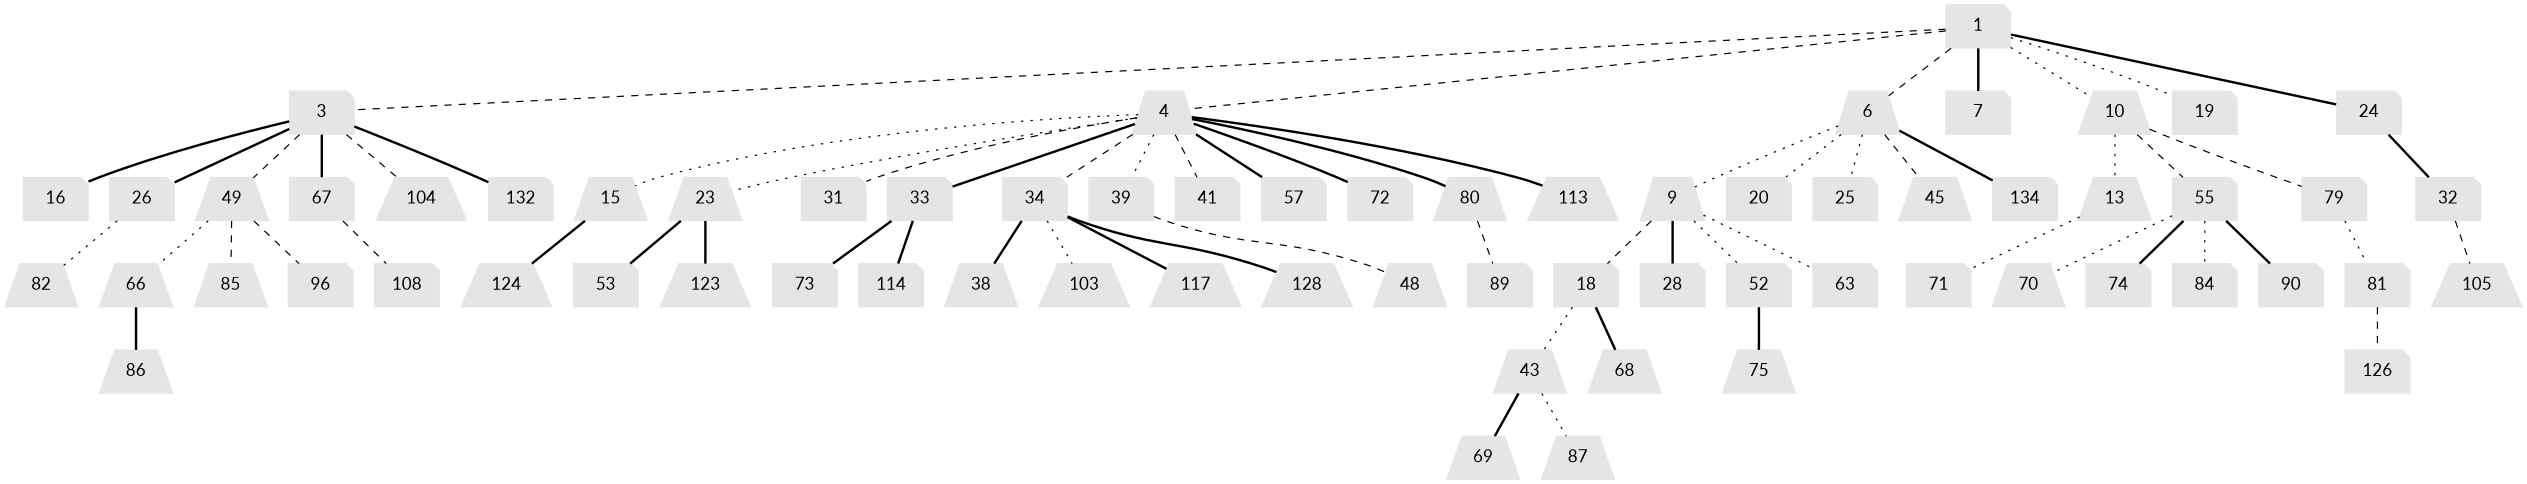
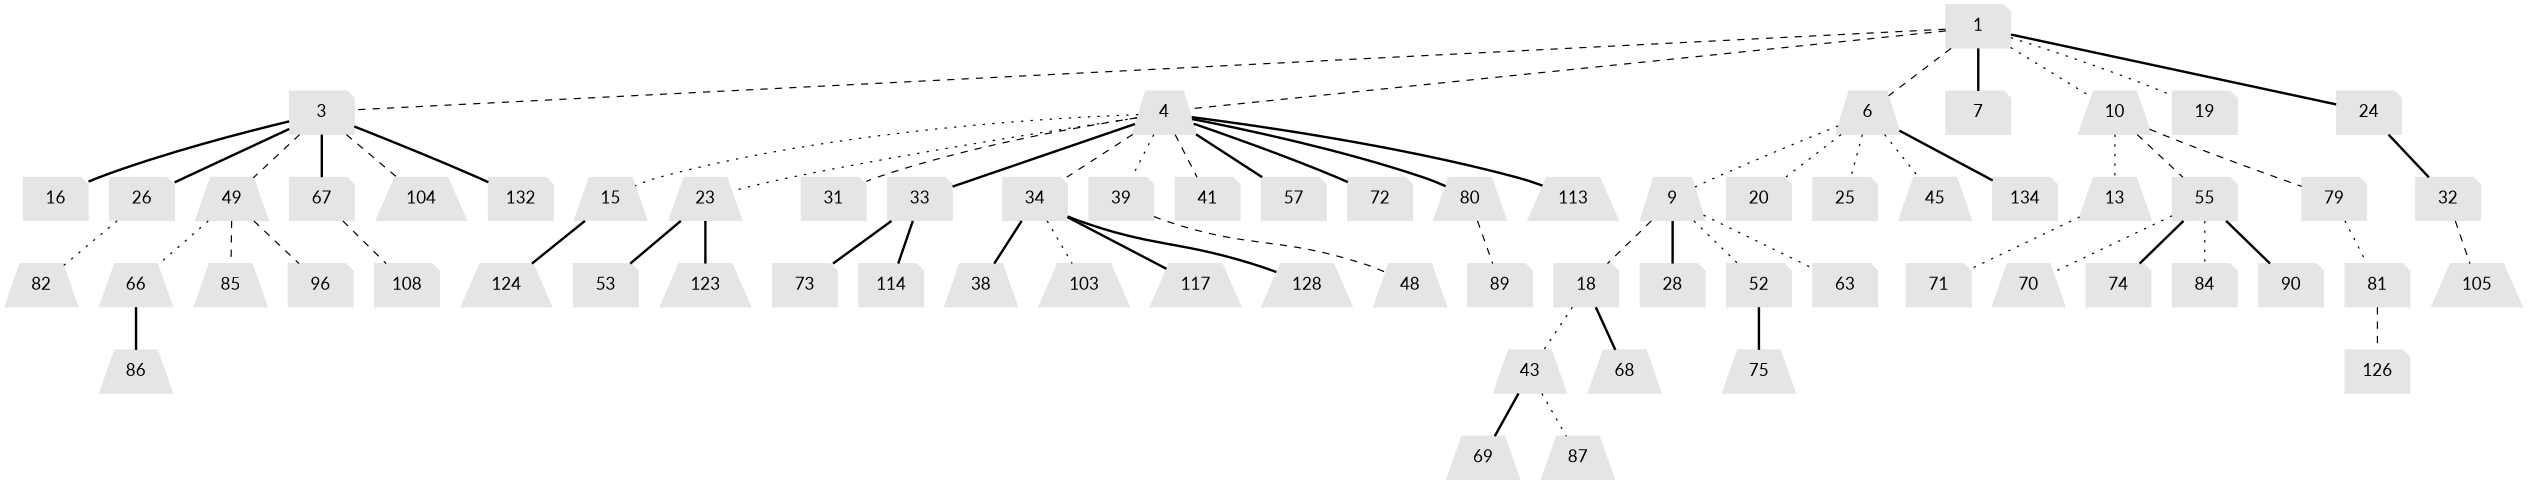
  graph {
    fontname=Lato
    node [color=gray90 fontname=Lato shape=note style=filled]
    edge [fontname=Lato style=bold]
    1 [super="+2"]
    3
    4 [shape=trapezium super="+5"]
    6 [shape=trapezium super="+8+35+14"]
    7 [super="+102+78"]
    10 [shape=trapezium super="+92"]
    19 [super="+62+29"]
    24
    16 [super="+88"]
    26 [super="+30+98+59+47"]
    49 [shape=trapezium super="+60+94"]
    67
    104 [shape=trapezium]
    132
    15 [shape=trapezium super="+46"]
    23 [shape=trapezium]
    31
    33 [super="+42"]
    34 [super="+56"]
    39
    41 [super="+107"]
    57 [super="+83"]
    72
    80 [shape=trapezium]
    113 [shape=trapezium]
    9 [shape=trapezium]
    20 [super="+44+112"]
    25 [super="+76"]
    45 [shape=trapezium super="+120+106"]
    134
    13 [shape=trapezium]
    55 [super="+131+61"]
    79 [super="+91"]
    32
    82 [shape=trapezium super="+136+137"]
    66 [shape=trapezium]
    85 [shape=trapezium]
    96
    108
    124 [shape=trapezium]
    53
    123 [shape=trapezium]
    73
    114
    38 [shape=trapezium]
    103 [shape=trapezium]
    117 [shape=trapezium super="+122"]
    128 [shape=trapezium]
    48 [shape=trapezium]
    89 [super="+97"]
    18 [super="+22"]
    28
    52
    63
    43 [shape=trapezium]
    68 [shape=trapezium]
    75 [shape=trapezium]
    71
    70 [shape=trapezium]
    74
    84
    90
    81
    69 [shape=trapezium super="+118"]
    87 [shape=trapezium]
    105 [shape=trapezium]
    86 [shape=trapezium]
    126
    1 -- 3 [style=dashed]
    1 -- 4 [style=dashed]
    1 -- 6 [style=dashed]
    1 -- 7
    1 -- 10 [style=dotted]
    1 -- 19 [style=dotted]
    1 -- 24
    3 -- 16
    3 -- 26
    3 -- 49 [style=dashed]
    3 -- 67
    3 -- 104 [style=dashed]
    3 -- 132
    4 -- 15 [style=dotted]
    4 -- 23 [style=dotted]
    4 -- 31 [style=dashed]
    4 -- 33
    4 -- 34 [style=dashed]
    4 -- 39 [style=dotted]
    4 -- 41 [style=dashed]
    4 -- 57
    4 -- 72
    4 -- 80
    4 -- 113
    6 -- 9 [style=dotted]
    6 -- 20 [style=dotted]
    6 -- 25 [style=dotted]
-   6 -- 45 [style=dashed]
+   6 -- 45 [style=dotted]
    6 -- 134
    10 -- 13 [style=dotted]
    10 -- 55 [style=dashed]
    10 -- 79 [style=dashed]
    24 -- 32
    26 -- 82 [style=dotted]
    49 -- 66 [style=dotted]
    49 -- 85 [style=dashed]
    49 -- 96 [style=dashed]
    67 -- 108 [style=dashed]
    15 -- 124
    23 -- 53
    23 -- 123
    33 -- 73
    33 -- 114
    34 -- 38
    34 -- 103 [style=dotted]
    34 -- 117
    34 -- 128
    39 -- 48 [style=dashed]
    80 -- 89 [style=dashed]
    9 -- 18 [style=dashed]
    9 -- 28
    9 -- 52 [style=dotted]
    9 -- 63 [style=dotted]
    13 -- 71 [style=dotted]
    55 -- 70 [style=dotted]
    55 -- 74
    55 -- 84 [style=dotted]
    55 -- 90
    79 -- 81 [style=dotted]
    32 -- 105 [style=dashed]
    66 -- 86
    18 -- 43 [style=dotted]
    18 -- 68
    52 -- 75
    43 -- 69
    43 -- 87 [style=dotted]
    81 -- 126 [style=dashed]
  }
